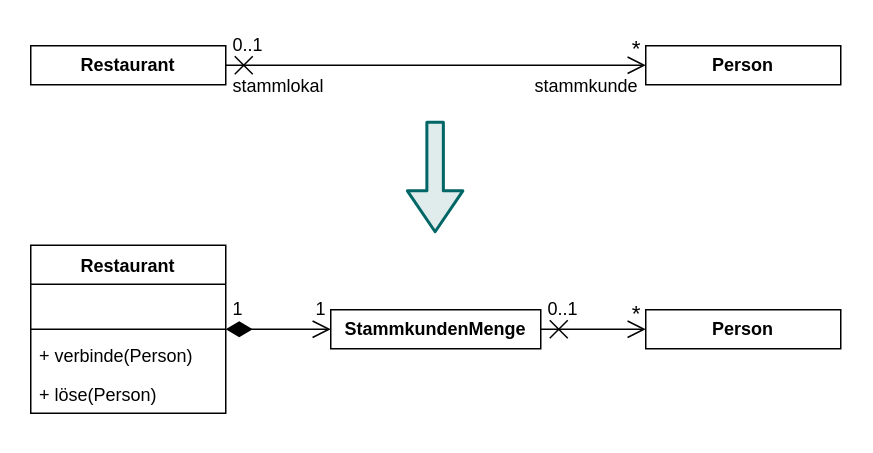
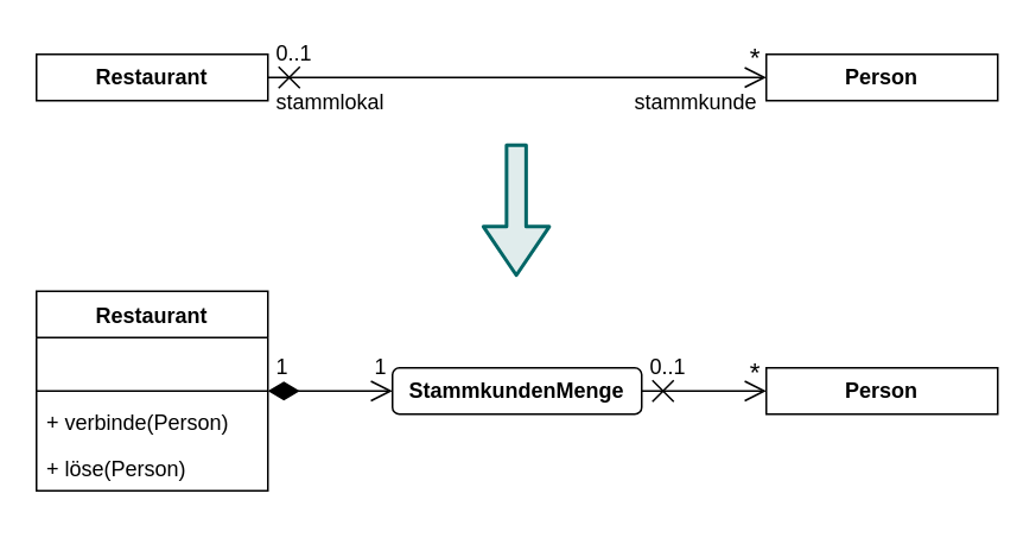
  <mxCell id="0" />
  <mxCell id="1" parent="0" />
  <mxCell id="2" value="" style="rounded=0;whiteSpace=wrap;html=1;fillColor=default;strokeColor=none;" parent="1" vertex="1"><mxGeometry x="20" y="20" width="540" height="260" as="geometry" /></mxCell>
  <mxCell id="3" value="Person" style="rounded=0;whiteSpace=wrap;html=1;fontStyle=1" parent="1" vertex="1"><mxGeometry x="430" y="206" width="130" height="26" as="geometry" /></mxCell>
  <mxCell id="4" value="Restaurant" style="rounded=0;whiteSpace=wrap;html=1;fontStyle=1" parent="1" vertex="1"><mxGeometry x="20" y="30" width="130" height="26" as="geometry" /></mxCell>
  <mxCell id="5" value="Person" style="rounded=0;whiteSpace=wrap;html=1;fontStyle=1" parent="1" vertex="1"><mxGeometry x="430" y="30" width="130" height="26" as="geometry" /></mxCell>
  <mxCell id="6" value="" style="endArrow=open;html=1;rounded=0;align=center;verticalAlign=top;endFill=0;labelBackgroundColor=none;exitX=1;exitY=0.5;exitDx=0;exitDy=0;entryX=0;entryY=0.5;entryDx=0;entryDy=0;startArrow=cross;startFill=0;spacingBottom=0;endSize=10;startSize=10;sourcePerimeterSpacing=0;" parent="1" source="4" target="5" edge="1"><mxGeometry relative="1" as="geometry"><mxPoint x="240" y="70" as="sourcePoint" /><mxPoint x="400" y="70" as="targetPoint" /></mxGeometry></mxCell>
  <mxCell id="7" value="0..1" style="resizable=0;html=1;align=left;verticalAlign=bottom;labelBackgroundColor=none;spacingBottom=5;spacingLeft=3;" parent="6" connectable="0" vertex="1"><mxGeometry x="-1" relative="1" as="geometry" /></mxCell>
  <mxCell id="8" value="stammlokal" style="resizable=0;html=1;align=left;verticalAlign=top;labelBackgroundColor=none;spacingLeft=3;" parent="6" connectable="0" vertex="1"><mxGeometry x="-1" relative="1" as="geometry" /></mxCell>
  <mxCell id="9" value="&lt;font style=&quot;font-size: 15px;&quot;&gt;*&lt;/font&gt;" style="resizable=0;html=1;align=right;verticalAlign=bottom;labelBackgroundColor=none;spacingBottom=1;spacingRight=3;" parent="6" connectable="0" vertex="1"><mxGeometry x="1" relative="1" as="geometry" /></mxCell>
  <mxCell id="10" value="stammkunde" style="resizable=0;html=1;align=right;verticalAlign=top;labelBackgroundColor=none;spacingBottom=3;spacing=2;spacingRight=3;spacingTop=4;" parent="1" connectable="0" vertex="1"><mxGeometry x="470" y="43" as="geometry"><mxPoint x="-42" y="-4" as="offset" /></mxGeometry></mxCell>
- <mxCell id="11" value="StammkundenMenge" style="rounded=0;whiteSpace=wrap;html=1;fontStyle=1" parent="1" vertex="1"><mxGeometry x="220" y="206" width="140" height="26" as="geometry" /></mxCell>
+ <mxCell id="11" value="StammkundenMenge" style="whiteSpace=wrap;html=1;fontStyle=1;rounded=1;" parent="1" vertex="1"><mxGeometry x="220" y="206" width="140" height="26" as="geometry" /></mxCell>
  <mxCell id="12" value="" style="endArrow=open;html=1;rounded=0;align=center;verticalAlign=top;endFill=0;labelBackgroundColor=none;startArrow=diamondThin;startFill=1;endSize=10;startSize=15;entryX=0;entryY=0.5;entryDx=0;entryDy=0;" parent="1" source="18" target="11" edge="1"><mxGeometry relative="1" as="geometry"><mxPoint x="280" y="360" as="sourcePoint" /><mxPoint x="470" y="326" as="targetPoint" /></mxGeometry></mxCell>
  <mxCell id="13" value="1" style="resizable=0;html=1;align=left;verticalAlign=bottom;labelBackgroundColor=none;spacingLeft=3;spacingBottom=5;" parent="12" connectable="0" vertex="1"><mxGeometry x="-1" relative="1" as="geometry" /></mxCell>
  <mxCell id="14" value="1" style="resizable=0;html=1;align=right;verticalAlign=bottom;labelBackgroundColor=none;spacingRight=3;spacingBottom=5;" parent="12" connectable="0" vertex="1"><mxGeometry x="1" relative="1" as="geometry" /></mxCell>
  <mxCell id="15" value="" style="endArrow=open;html=1;rounded=0;align=center;verticalAlign=top;endFill=0;labelBackgroundColor=none;exitX=1;exitY=0.5;exitDx=0;exitDy=0;entryX=0;entryY=0.5;entryDx=0;entryDy=0;startArrow=cross;startFill=0;spacingBottom=0;endSize=10;startSize=10;" parent="1" source="11" target="3" edge="1"><mxGeometry relative="1" as="geometry"><mxPoint x="-5" y="330" as="sourcePoint" /><mxPoint x="195" y="330" as="targetPoint" /></mxGeometry></mxCell>
  <mxCell id="16" value="0..1" style="resizable=0;html=1;align=left;verticalAlign=bottom;labelBackgroundColor=none;spacingBottom=5;spacingLeft=3;" parent="15" connectable="0" vertex="1"><mxGeometry x="-1" relative="1" as="geometry" /></mxCell>
  <mxCell id="17" value="&lt;font style=&quot;font-size: 15px;&quot;&gt;*&lt;/font&gt;" style="resizable=0;html=1;align=right;verticalAlign=bottom;labelBackgroundColor=none;spacingBottom=0;spacingRight=3;" parent="15" connectable="0" vertex="1"><mxGeometry x="1" relative="1" as="geometry" /></mxCell>
  <mxCell id="18" value="Restaurant" style="swimlane;fontStyle=1;align=center;verticalAlign=top;childLayout=stackLayout;horizontal=1;startSize=26;horizontalStack=0;resizeParent=1;resizeParentMax=0;resizeLast=0;collapsible=1;marginBottom=0;whiteSpace=wrap;html=1;" parent="1" vertex="1"><mxGeometry x="20" y="163" width="130" height="112" as="geometry" /></mxCell>
  <mxCell id="19" value="&amp;nbsp;" style="text;strokeColor=none;fillColor=none;align=left;verticalAlign=top;spacingLeft=4;spacingRight=4;overflow=hidden;rotatable=0;points=[[0,0.5],[1,0.5]];portConstraint=eastwest;whiteSpace=wrap;html=1;" parent="18" vertex="1"><mxGeometry y="26" width="130" height="26" as="geometry" /></mxCell>
  <mxCell id="20" value="" style="line;strokeWidth=1;fillColor=none;align=left;verticalAlign=middle;spacingTop=-1;spacingLeft=3;spacingRight=3;rotatable=0;labelPosition=right;points=[];portConstraint=eastwest;strokeColor=inherit;" parent="18" vertex="1"><mxGeometry y="52" width="130" height="8" as="geometry" /></mxCell>
  <mxCell id="21" value="+ verbinde(Person)" style="text;strokeColor=none;fillColor=none;align=left;verticalAlign=top;spacingLeft=4;spacingRight=4;overflow=hidden;rotatable=0;points=[[0,0.5],[1,0.5]];portConstraint=eastwest;whiteSpace=wrap;html=1;" parent="18" vertex="1"><mxGeometry y="60" width="130" height="26" as="geometry" /></mxCell>
  <mxCell id="22" value="+ löse(Person)" style="text;strokeColor=none;fillColor=none;align=left;verticalAlign=top;spacingLeft=4;spacingRight=4;overflow=hidden;rotatable=0;points=[[0,0.5],[1,0.5]];portConstraint=eastwest;whiteSpace=wrap;html=1;" parent="18" vertex="1"><mxGeometry y="86" width="130" height="26" as="geometry" /></mxCell>
  <mxCell id="23" value="" style="shape=flexArrow;endArrow=classic;html=1;rounded=1;strokeColor=#006666;strokeWidth=2;flowAnimation=0;shadow=0;endSize=8.429;startSize=4;endWidth=24;fillColor=#E0ECEC;" parent="1" edge="1"><mxGeometry width="50" height="50" relative="1" as="geometry"><mxPoint x="289.58" y="80" as="sourcePoint" /><mxPoint x="289.58" y="155" as="targetPoint" /></mxGeometry></mxCell>
